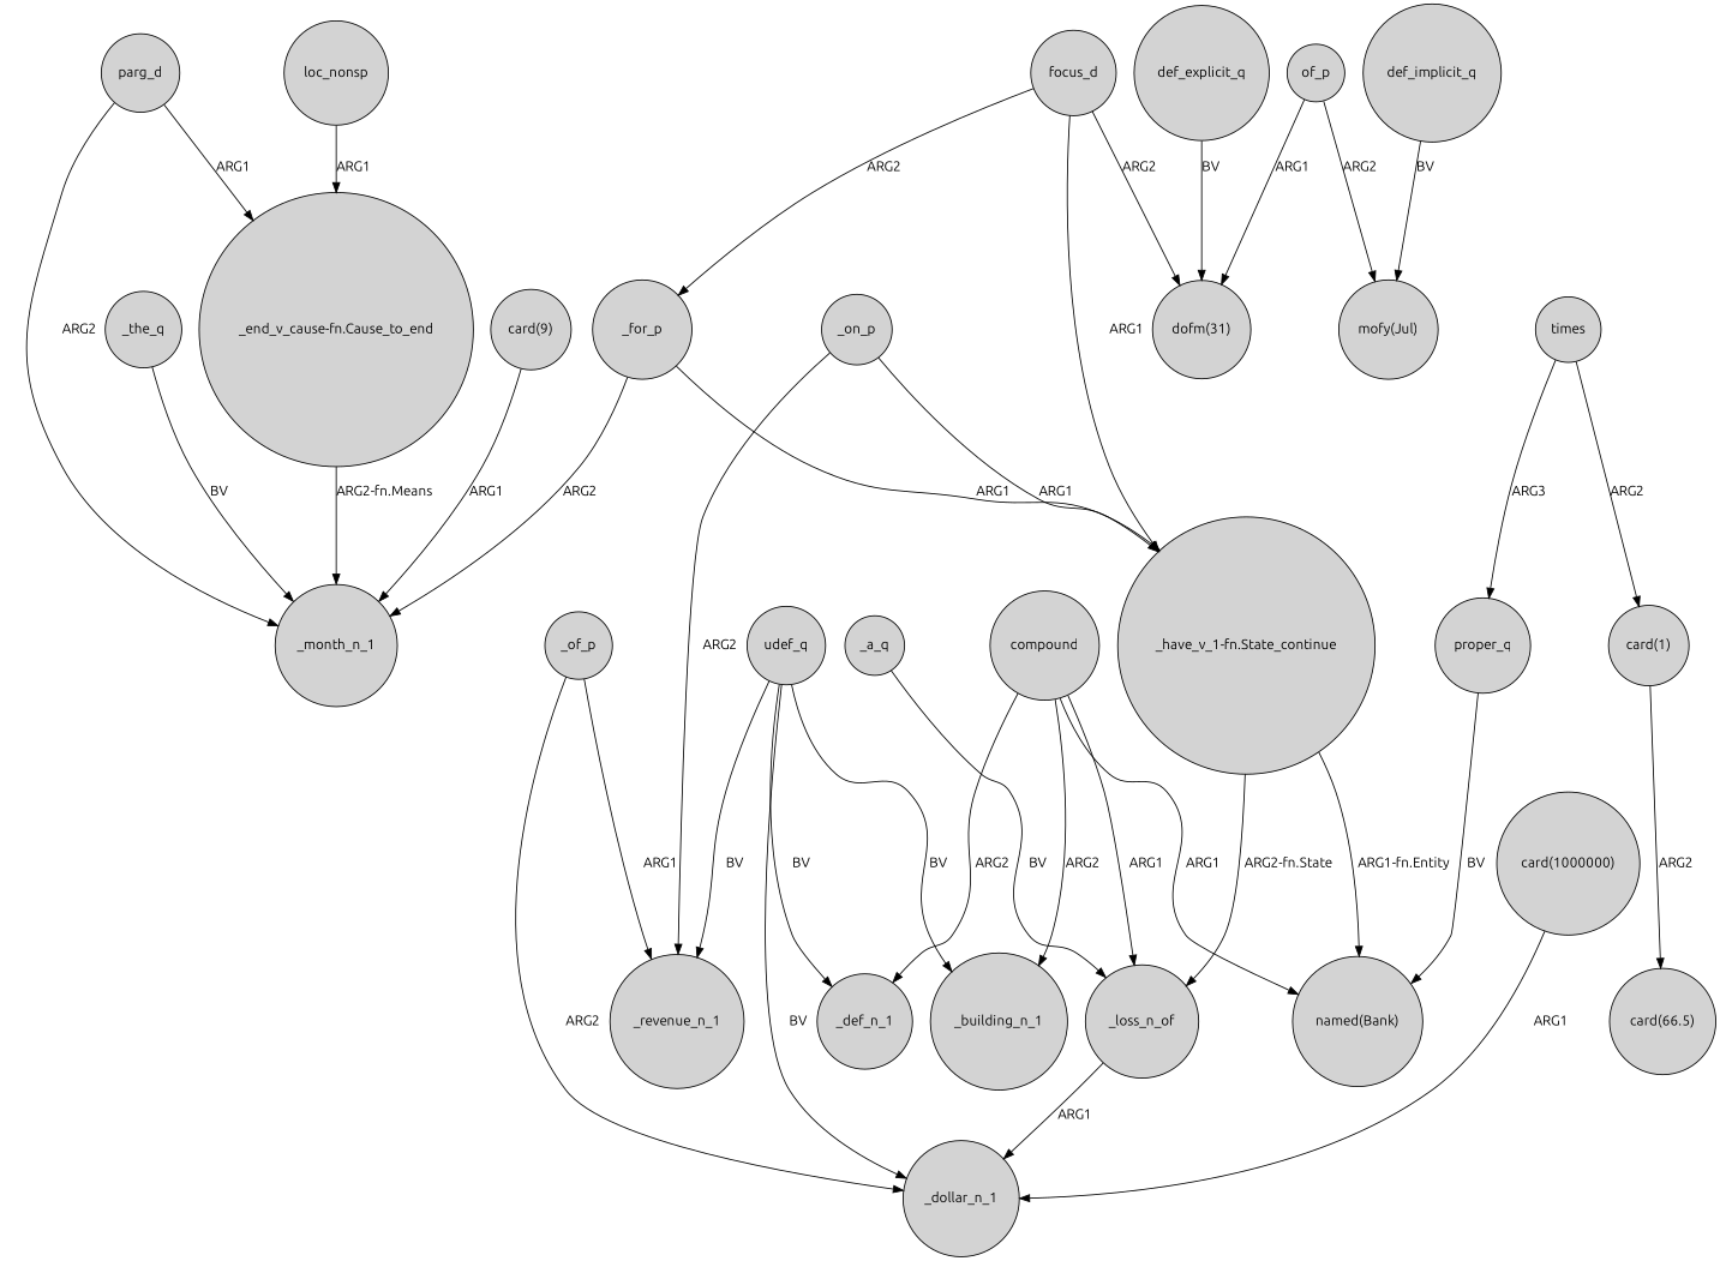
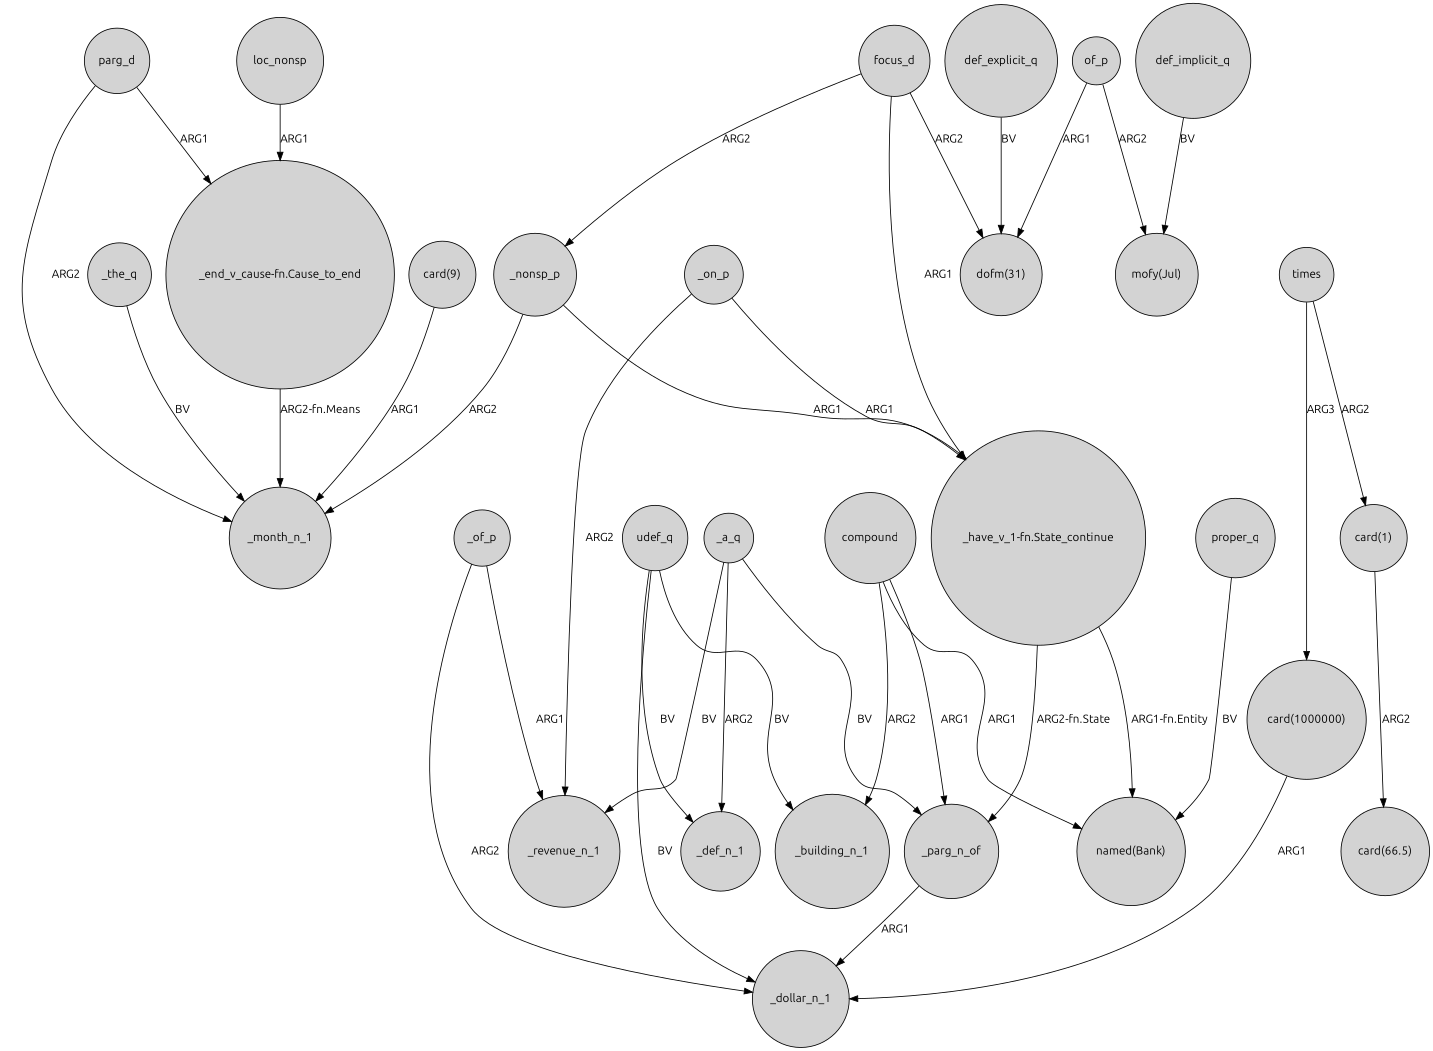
  digraph {
    fontname=Ubuntu
    node [fontname=Ubuntu shape=circle style=filled]
    edge [fontname=Ubuntu]
    parg_d
    "_end_v_cause-fn.Cause_to_end"
    _month_n_1
    _a_q
-   _loss_n_of
+   _loss_n_of [label=_parg_n_of]
    _dollar_n_1
    compound
    n8 [label=_def_n_1]
    "named(Bank)"
    _building_n_1
    _the_q
    "_have_v_1-fn.State_continue"
    udef_q
    _revenue_n_1
    times
    "card(1000000)"
    "card(1)"
    "card(66.5)"
    def_implicit_q
    "mofy(Jul)"
    _of_p
    _on_p
    of_p
    "dofm(31)"
    loc_nonsp
    def_explicit_q
-   _for_p
+   _for_p [label=_nonsp_p]
    "card(9)"
    focus_d
    proper_q
    parg_d -> "_end_v_cause-fn.Cause_to_end" [label=ARG1]
    parg_d -> _month_n_1 [label=ARG2]
    "_end_v_cause-fn.Cause_to_end" -> _month_n_1 [label="ARG2-fn.Means"]
    _a_q -> _loss_n_of [label=BV]
    _loss_n_of -> _dollar_n_1 [label=ARG1]
    compound -> _loss_n_of [label=ARG1]
-   compound -> n8 [label=ARG2]
+   _a_q -> n8 [label=ARG2]
    compound -> "named(Bank)" [label=ARG1]
    compound -> _building_n_1 [label=ARG2]
    _the_q -> _month_n_1 [label=BV]
    "_have_v_1-fn.State_continue" -> _loss_n_of [label="ARG2-fn.State"]
    "_have_v_1-fn.State_continue" -> "named(Bank)" [label="ARG1-fn.Entity"]
    udef_q -> _dollar_n_1 [label=BV]
    udef_q -> n8 [label=BV]
    udef_q -> _building_n_1 [label=BV]
-   udef_q -> _revenue_n_1 [label=BV]
-   times -> proper_q [label=ARG3]
+   _a_q -> _revenue_n_1 [label=BV]
+   times -> "card(1000000)" [label=ARG3]
    times -> "card(1)" [label=ARG2]
    "card(1000000)" -> _dollar_n_1 [label=ARG1]
    "card(1)" -> "card(66.5)" [label=ARG2]
    def_implicit_q -> "mofy(Jul)" [label=BV]
    _of_p -> _dollar_n_1 [label=ARG2]
    _of_p -> _revenue_n_1 [label=ARG1]
    _on_p -> "_have_v_1-fn.State_continue" [label=ARG1]
    _on_p -> _revenue_n_1 [label=ARG2]
    of_p -> "mofy(Jul)" [label=ARG2]
    of_p -> "dofm(31)" [label=ARG1]
    loc_nonsp -> "_end_v_cause-fn.Cause_to_end" [label=ARG1]
    def_explicit_q -> "dofm(31)" [label=BV]
    _for_p -> _month_n_1 [label=ARG2]
    _for_p -> "_have_v_1-fn.State_continue" [label=ARG1]
    "card(9)" -> _month_n_1 [label=ARG1]
    focus_d -> "_have_v_1-fn.State_continue" [label=ARG1]
    focus_d -> "dofm(31)" [label=ARG2]
    focus_d -> _for_p [label=ARG2]
    proper_q -> "named(Bank)" [label=BV]
  }
